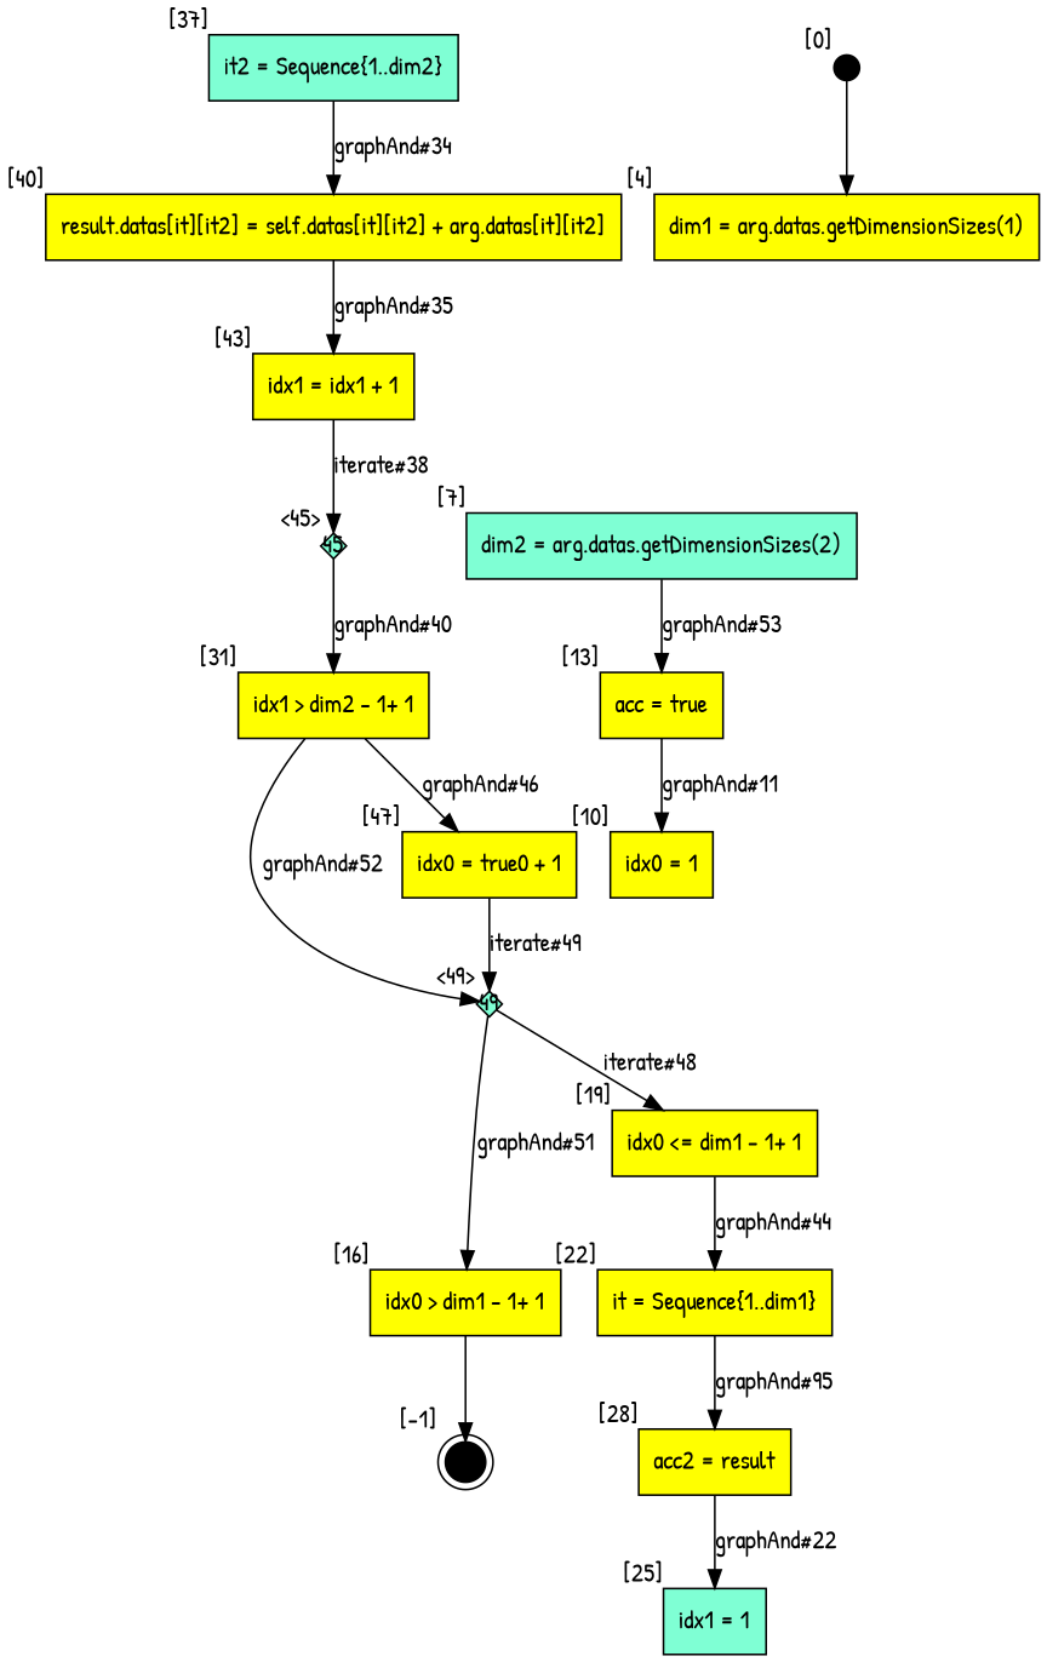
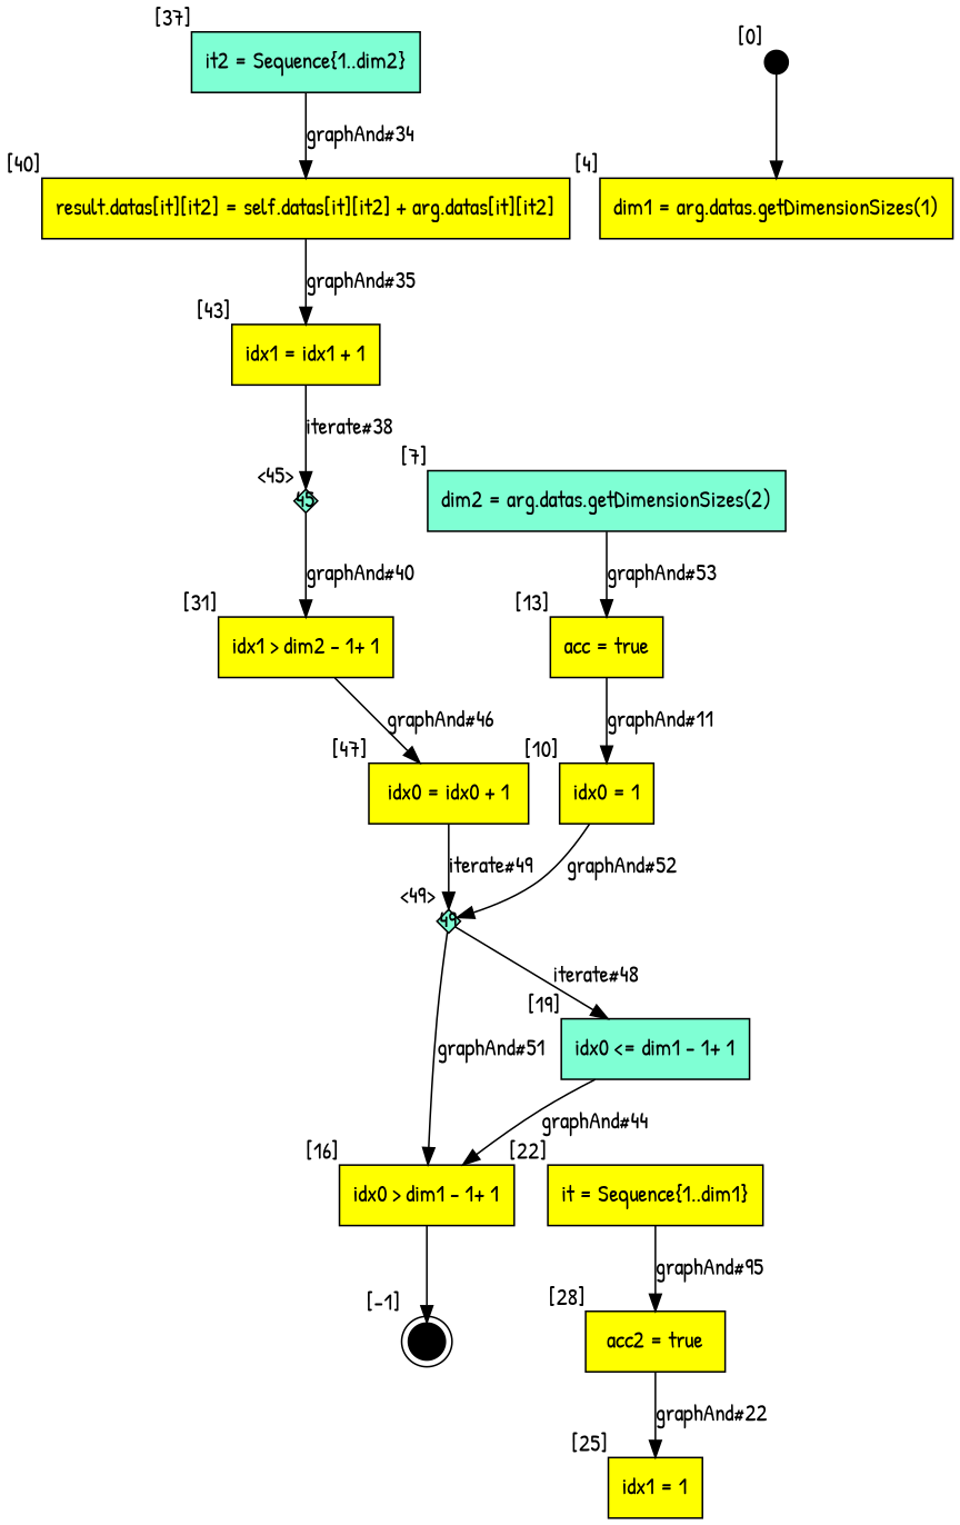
  digraph {
    fontname="Patrick Hand"
    node [fillcolor=yellow fontname="Patrick Hand" shape=box style=filled]
    edge [fontname="Patrick Hand"]
    n1 [fillcolor=aquamarine label="it2 = Sequence{1..dim2}" xlabel="[37]"]
    n2 [label="result.datas[it][it2] = self.datas[it][it2] + arg.datas[it][it2]" xlabel="[40]"]
    3 [fillcolor=black fixedsize=true height=.2 shape=circle width=.2 xlabel="[0]"]
    n4 [label="dim1 = arg.datas.getDimensionSizes(1)" xlabel="[4]"]
    n5 [fillcolor=aquamarine label="dim2 = arg.datas.getDimensionSizes(2)" xlabel="[7]"]
    n6 [label="acc = true" xlabel="[13]"]
    n7 [label="idx1 = idx1 + 1" xlabel="[43]"]
    n8 [label="idx0 = 1" xlabel="[10]"]
    45 [fillcolor=aquamarine fixedsize=true height=.2 shape=diamond width=.2 xlabel="<45>"]
    49 [fillcolor=aquamarine fixedsize=true height=.2 shape=diamond width=.2 xlabel="<49>"]
    n11 [label="idx0 > dim1 - 1+ 1" xlabel="[16]"]
-   n12 [label="idx0 <= dim1 - 1+ 1" xlabel="[19]"]
+   n12 [fillcolor=aquamarine label="idx0 <= dim1 - 1+ 1" xlabel="[19]"]
    n13 [label="idx1 > dim2 - 1+ 1" xlabel="[31]"]
-   n14 [label="idx0 = true0 + 1" xlabel="[47]"]
+   n14 [label="idx0 = idx0 + 1" xlabel="[47]"]
    17 [fillcolor=black fixedsize=true height=.2 shape=doublecircle width=.2 xlabel="[-1]"]
    n16 [label="it = Sequence{1..dim1}" xlabel="[22]"]
-   n17 [label="acc2 = result" xlabel="[28]"]
-   n18 [fillcolor=aquamarine label="idx1 = 1" xlabel="[25]"]
+   n17 [label="acc2 = true" xlabel="[28]"]
+   n18 [label="idx1 = 1" xlabel="[25]"]
    n1 -> n2 [label="graphAnd#34"]
    n2 -> n7 [label="graphAnd#35"]
    3 -> n4
    n5 -> n6 [label="graphAnd#53"]
    n6 -> n8 [label="graphAnd#11"]
    n7 -> 45 [label="iterate#38"]
-   n13 -> 49 [label="graphAnd#52"]
+   n8 -> 49 [label="graphAnd#52"]
    45 -> n13 [label="graphAnd#40"]
    49 -> n11 [label="graphAnd#51"]
    49 -> n12 [label="iterate#48"]
    n11 -> 17
-   n12 -> n16 [label="graphAnd#44"]
+   n12 -> n11 [label="graphAnd#44"]
    n13 -> n14 [label="graphAnd#46"]
    n14 -> 49 [label="iterate#49"]
    n16 -> n17 [label="graphAnd#95"]
    n17 -> n18 [label="graphAnd#22"]
  }
